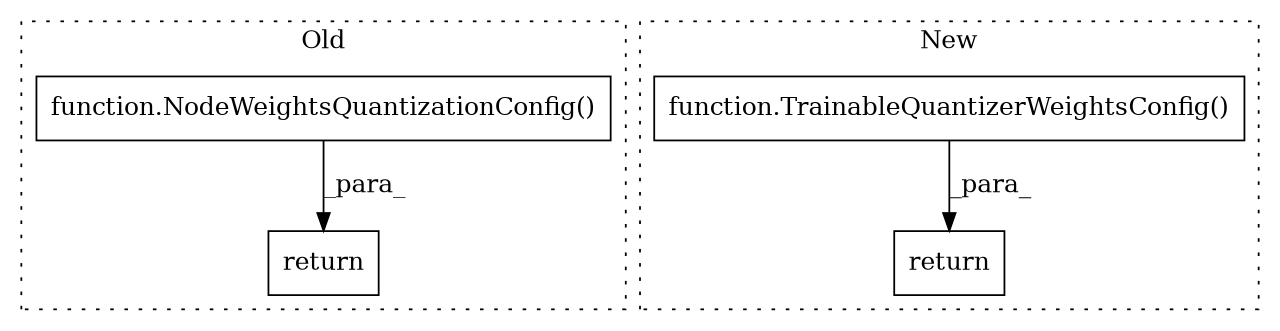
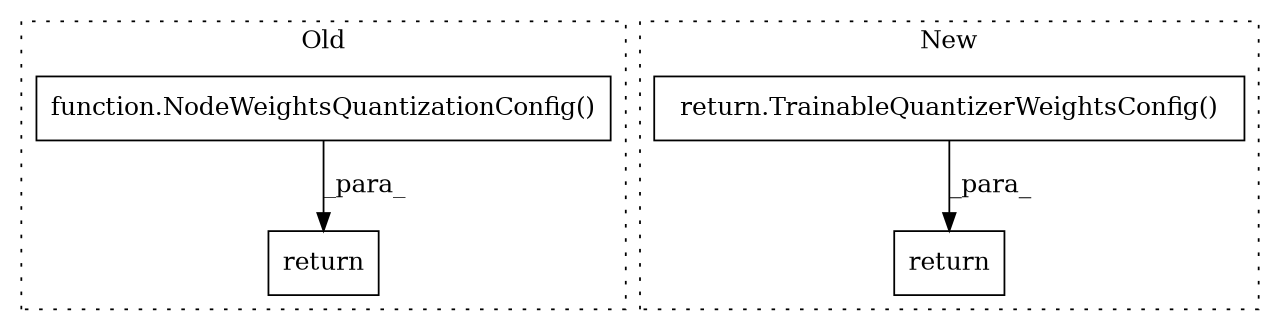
  digraph {
    node [a=93 l=7 shape=box]
    n1 [label=return s=4013]
    n2 [a=75 l=332 label="function.NodeWeightsQuantizationConfig()" s=4020]
-   n3 [a=75 l=536 label="function.TrainableQuantizerWeightsConfig()" s=3812]
+   n3 [a=75 l=536 label="return.TrainableQuantizerWeightsConfig()" s=3812]
    n4 [label=return s=3805]
    subgraph cluster_1 {
      label=Old
      style=dotted
      n1
      n2
    }
    subgraph cluster_2 {
      label=New
      style=dotted
      n3
      n4
    }
    n2 -> n1 [label=_para_]
    n3 -> n4 [label=_para_]
  }
